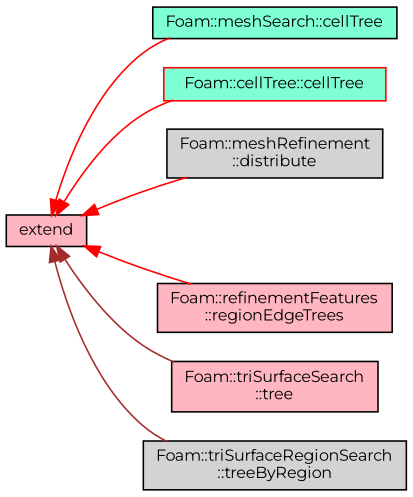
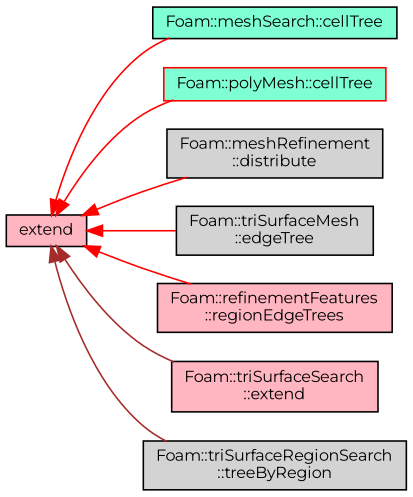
  digraph {
    fontname=Montserrat
    rankdir=LR
    node [color=black fillcolor=lightpink fontname=Montserrat fontsize=10 shape=record style=filled]
    edge [color=red dir=back fontname=Montserrat fontsize=10 labelfontname=Helvetica labelfontsize=10 style=solid]
    n1 [fontcolor=black height=0.2 label=extend width=0.4]
    n2 [fillcolor=aquamarine height=0.2 label="Foam::meshSearch::cellTree" width=0.4]
-   n3 [color=red fillcolor=aquamarine height=0.2 label="Foam::cellTree::cellTree" width=0.4]
+   n3 [color=red fillcolor=aquamarine height=0.2 label="Foam::polyMesh::cellTree" width=0.4]
    n4 [fillcolor=lightgrey height=0.2 label="Foam::meshRefinement\l::distribute" width=0.4]
+   n5 [fillcolor=lightgrey height=0.2 label="Foam::triSurfaceMesh\l::edgeTree" width=0.4]
    n6 [height=0.2 label="Foam::refinementFeatures\l::regionEdgeTrees" width=0.4]
-   n7 [height=0.2 label="Foam::triSurfaceSearch\l::tree" width=0.4]
+   n7 [height=0.2 label="Foam::triSurfaceSearch\l::extend" width=0.4]
    n8 [fillcolor=lightgrey height=0.2 label="Foam::triSurfaceRegionSearch\l::treeByRegion" width=0.4]
    n1 -> n2
    n1 -> n3
    n1 -> n4
+   n1 -> n5
    n1 -> n6
    n1 -> n7 [color=brown]
    n1 -> n8 [color=brown]
  }
